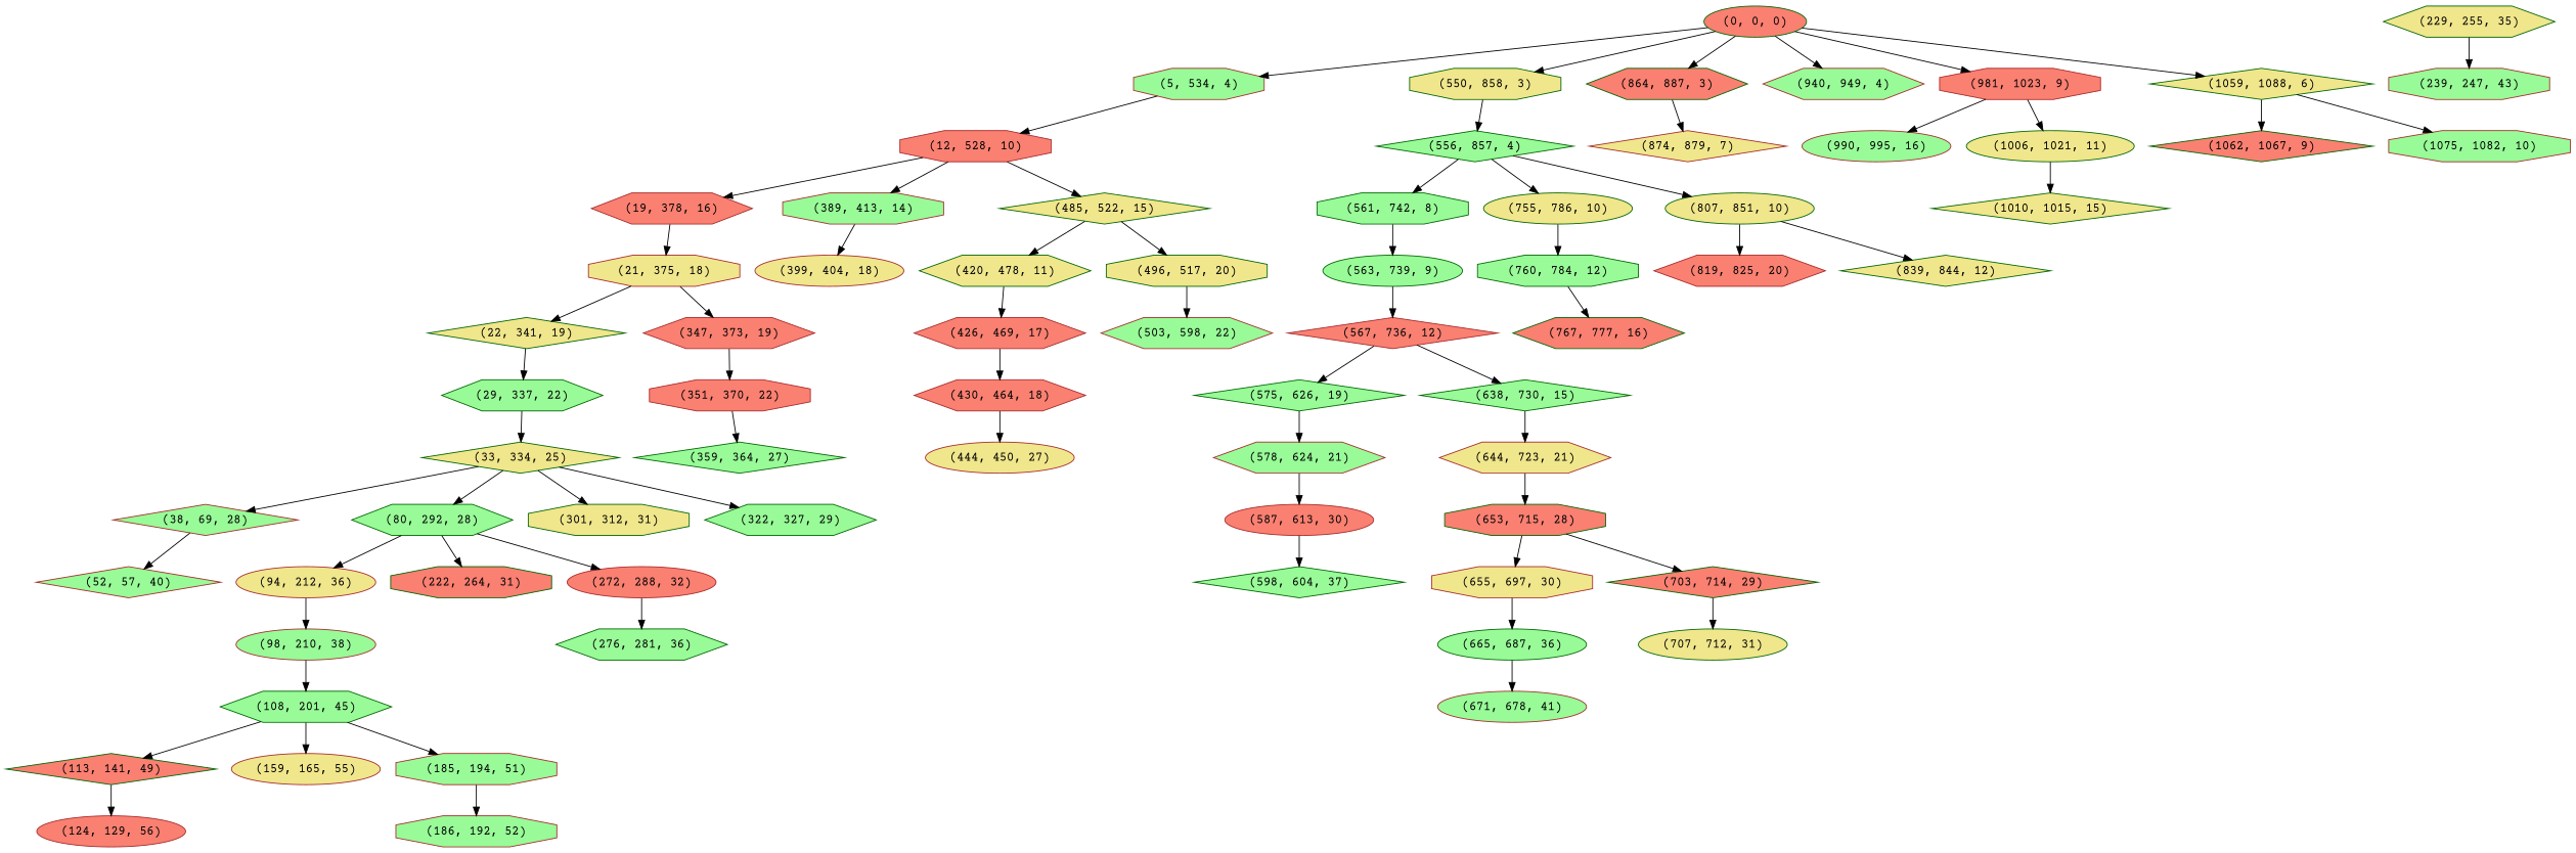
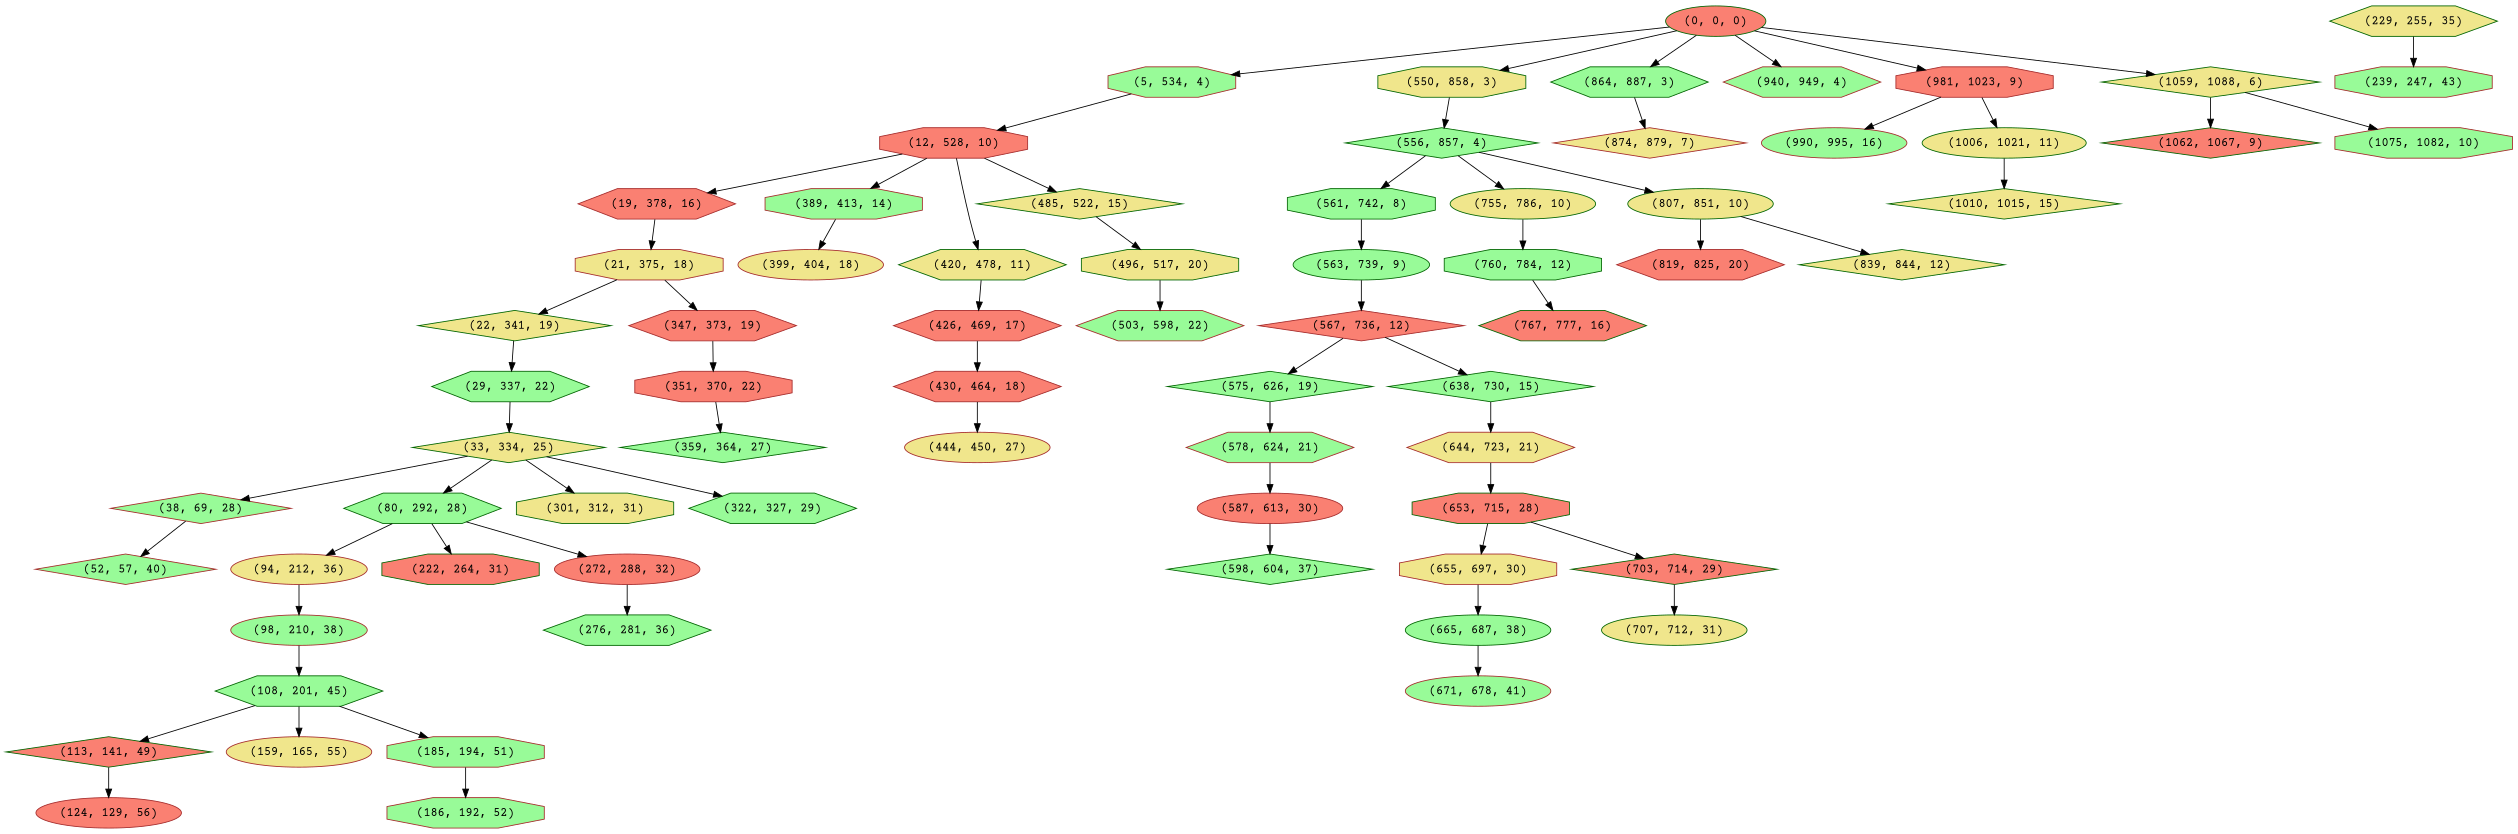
  digraph {
    fontname="Courier Prime"
    node [color=darkgreen fillcolor=palegreen fontname="Courier Prime" shape=octagon style=filled]
    edge [fontname="Courier Prime"]
    "(0, 0, 0)" [fillcolor=salmon shape=ellipse]
    "(5, 534, 4)" [color=brown]
    "(550, 858, 3)" [fillcolor=khaki]
-   "(864, 887, 3)" [fillcolor=salmon shape=hexagon]
+   "(864, 887, 3)" [shape=hexagon]
    "(940, 949, 4)" [color=brown shape=hexagon]
    "(981, 1023, 9)" [color=brown fillcolor=salmon]
    "(1059, 1088, 6)" [fillcolor=khaki shape=diamond]
    "(12, 528, 10)" [color=brown fillcolor=salmon]
    "(556, 857, 4)" [shape=diamond]
    "(874, 879, 7)" [color=brown fillcolor=khaki shape=diamond]
    "(990, 995, 16)" [color=brown shape=ellipse]
    "(1006, 1021, 11)" [fillcolor=khaki shape=ellipse]
    "(1062, 1067, 9)" [fillcolor=salmon shape=diamond]
    "(1075, 1082, 10)" [color=brown]
    "(19, 378, 16)" [color=brown fillcolor=salmon shape=hexagon]
    "(389, 413, 14)" [color=brown]
    "(420, 478, 11)" [fillcolor=khaki shape=hexagon]
    "(485, 522, 15)" [fillcolor=khaki shape=diamond]
    "(21, 375, 18)" [color=brown fillcolor=khaki]
    "(399, 404, 18)" [color=brown fillcolor=khaki shape=ellipse]
    "(426, 469, 17)" [color=brown fillcolor=salmon shape=hexagon]
    "(496, 517, 20)" [fillcolor=khaki]
    "(22, 341, 19)" [fillcolor=khaki shape=diamond]
    "(347, 373, 19)" [color=brown fillcolor=salmon shape=hexagon]
    "(29, 337, 22)" [shape=hexagon]
    "(351, 370, 22)" [color=brown fillcolor=salmon]
    "(33, 334, 25)" [fillcolor=khaki shape=diamond]
    "(38, 69, 28)" [color=brown shape=diamond]
    "(80, 292, 28)" [shape=hexagon]
    "(301, 312, 31)" [fillcolor=khaki]
    "(322, 327, 29)" [shape=hexagon]
    "(52, 57, 40)" [color=brown shape=diamond]
    "(94, 212, 36)" [color=brown fillcolor=khaki shape=ellipse]
    "(222, 264, 31)" [fillcolor=salmon]
    "(272, 288, 32)" [color=brown fillcolor=salmon shape=ellipse]
    "(98, 210, 38)" [color=brown shape=ellipse]
    "(276, 281, 36)" [shape=hexagon]
    "(108, 201, 45)" [shape=hexagon]
    "(113, 141, 49)" [fillcolor=salmon shape=diamond]
    "(159, 165, 55)" [color=brown fillcolor=khaki shape=ellipse]
    "(185, 194, 51)" [color=brown]
    "(124, 129, 56)" [color=brown fillcolor=salmon shape=ellipse]
    "(186, 192, 52)" [color=brown]
    "(229, 255, 35)" [fillcolor=khaki shape=hexagon]
    "(239, 247, 43)" [color=brown]
    "(359, 364, 27)" [shape=diamond]
    "(430, 464, 18)" [color=brown fillcolor=salmon shape=hexagon]
    "(444, 450, 27)" [color=brown fillcolor=khaki shape=ellipse]
    n49 [color=brown label="(503, 598, 22)" shape=hexagon]
    "(561, 742, 8)"
    "(755, 786, 10)" [fillcolor=khaki shape=ellipse]
    "(807, 851, 10)" [fillcolor=khaki shape=ellipse]
    "(563, 739, 9)" [shape=ellipse]
    "(760, 784, 12)"
    "(819, 825, 20)" [color=brown fillcolor=salmon shape=hexagon]
    "(839, 844, 12)" [fillcolor=khaki shape=diamond]
    "(567, 736, 12)" [color=brown fillcolor=salmon shape=diamond]
    "(575, 626, 19)" [shape=diamond]
    "(638, 730, 15)" [shape=diamond]
    "(578, 624, 21)" [color=brown shape=hexagon]
    "(644, 723, 21)" [color=brown fillcolor=khaki shape=hexagon]
    "(587, 613, 30)" [color=brown fillcolor=salmon shape=ellipse]
    "(598, 604, 37)" [shape=diamond]
    "(653, 715, 28)" [fillcolor=salmon]
    "(655, 697, 30)" [color=brown fillcolor=khaki]
    "(703, 714, 29)" [fillcolor=salmon shape=diamond]
-   "(665, 687, 38)" [shape=ellipse label="(665, 687, 36)"]
+   "(665, 687, 38)" [shape=ellipse]
    "(707, 712, 31)" [fillcolor=khaki shape=ellipse]
    "(671, 678, 41)" [color=brown shape=ellipse]
    "(767, 777, 16)" [fillcolor=salmon shape=hexagon]
    "(1010, 1015, 15)" [fillcolor=khaki shape=diamond]
    "(0, 0, 0)" -> "(5, 534, 4)"
    "(0, 0, 0)" -> "(550, 858, 3)"
    "(0, 0, 0)" -> "(864, 887, 3)"
    "(0, 0, 0)" -> "(940, 949, 4)"
    "(0, 0, 0)" -> "(981, 1023, 9)"
    "(0, 0, 0)" -> "(1059, 1088, 6)"
    "(5, 534, 4)" -> "(12, 528, 10)"
    "(550, 858, 3)" -> "(556, 857, 4)"
    "(864, 887, 3)" -> "(874, 879, 7)"
    "(981, 1023, 9)" -> "(990, 995, 16)"
    "(981, 1023, 9)" -> "(1006, 1021, 11)"
    "(1059, 1088, 6)" -> "(1062, 1067, 9)"
    "(1059, 1088, 6)" -> "(1075, 1082, 10)"
    "(12, 528, 10)" -> "(19, 378, 16)"
    "(12, 528, 10)" -> "(389, 413, 14)"
-   "(485, 522, 15)" -> "(420, 478, 11)"
+   "(12, 528, 10)" -> "(420, 478, 11)"
    "(12, 528, 10)" -> "(485, 522, 15)"
    "(556, 857, 4)" -> "(561, 742, 8)"
    "(556, 857, 4)" -> "(755, 786, 10)"
    "(556, 857, 4)" -> "(807, 851, 10)"
    "(1006, 1021, 11)" -> "(1010, 1015, 15)"
    "(19, 378, 16)" -> "(21, 375, 18)"
    "(389, 413, 14)" -> "(399, 404, 18)"
    "(420, 478, 11)" -> "(426, 469, 17)"
    "(485, 522, 15)" -> "(496, 517, 20)"
    "(21, 375, 18)" -> "(22, 341, 19)"
    "(21, 375, 18)" -> "(347, 373, 19)"
    "(426, 469, 17)" -> "(430, 464, 18)"
    "(496, 517, 20)" -> n49
    "(22, 341, 19)" -> "(29, 337, 22)"
    "(347, 373, 19)" -> "(351, 370, 22)"
    "(29, 337, 22)" -> "(33, 334, 25)"
    "(351, 370, 22)" -> "(359, 364, 27)"
    "(33, 334, 25)" -> "(38, 69, 28)"
    "(33, 334, 25)" -> "(80, 292, 28)"
    "(33, 334, 25)" -> "(301, 312, 31)"
    "(33, 334, 25)" -> "(322, 327, 29)"
    "(38, 69, 28)" -> "(52, 57, 40)"
    "(80, 292, 28)" -> "(94, 212, 36)"
    "(80, 292, 28)" -> "(222, 264, 31)"
    "(80, 292, 28)" -> "(272, 288, 32)"
    "(94, 212, 36)" -> "(98, 210, 38)"
    "(272, 288, 32)" -> "(276, 281, 36)"
    "(98, 210, 38)" -> "(108, 201, 45)"
    "(108, 201, 45)" -> "(113, 141, 49)"
    "(108, 201, 45)" -> "(159, 165, 55)"
    "(108, 201, 45)" -> "(185, 194, 51)"
    "(113, 141, 49)" -> "(124, 129, 56)"
    "(185, 194, 51)" -> "(186, 192, 52)"
    "(229, 255, 35)" -> "(239, 247, 43)"
    "(430, 464, 18)" -> "(444, 450, 27)"
    "(561, 742, 8)" -> "(563, 739, 9)"
    "(755, 786, 10)" -> "(760, 784, 12)"
    "(807, 851, 10)" -> "(819, 825, 20)"
    "(807, 851, 10)" -> "(839, 844, 12)"
    "(563, 739, 9)" -> "(567, 736, 12)"
    "(760, 784, 12)" -> "(767, 777, 16)"
    "(567, 736, 12)" -> "(575, 626, 19)"
    "(567, 736, 12)" -> "(638, 730, 15)"
    "(575, 626, 19)" -> "(578, 624, 21)"
    "(638, 730, 15)" -> "(644, 723, 21)"
    "(578, 624, 21)" -> "(587, 613, 30)"
    "(644, 723, 21)" -> "(653, 715, 28)"
    "(587, 613, 30)" -> "(598, 604, 37)"
    "(653, 715, 28)" -> "(655, 697, 30)"
    "(653, 715, 28)" -> "(703, 714, 29)"
    "(655, 697, 30)" -> "(665, 687, 38)"
    "(703, 714, 29)" -> "(707, 712, 31)"
    "(665, 687, 38)" -> "(671, 678, 41)"
  }
